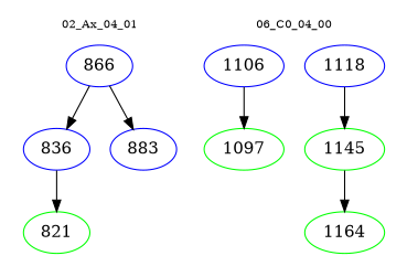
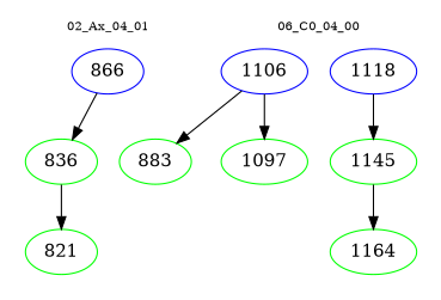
  digraph {
    node [color=blue]
    edge [color=black]
    n1 [label=866]
-   n2 [label=836]
-   n3 [label=883]
+   n2 [color=green label=836]
+   n3 [color=green label=883]
    n4 [color=green label=821]
    n5 [label=1118]
    n6 [label=1106]
    n7 [color=green label=1145]
    n8 [color=green label=1097]
    n9 [color=green label=1164]
    subgraph cluster_1 {
      color=white
      fontsize=10
      label="02_Ax_04_01"
      n1
      n2
      n3
      n4
    }
    subgraph cluster_2 {
      color=white
      fontsize=10
      label="06_C0_04_00"
      n5
      n6
      n7
      n8
      n9
    }
    n1 -> n2
-   n1 -> n3
+   n6 -> n3
    n2 -> n4
    n5 -> n7
    n6 -> n8
    n7 -> n9
  }
